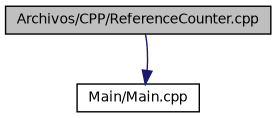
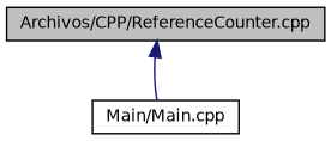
  digraph {
    node [color=black fontname=Helvetica fontsize=10 shape=record style=filled]
    n1 [fillcolor=grey75 fontcolor=black height=0.2 label="Archivos/CPP/ReferenceCounter.cpp" width=0.4]
    n2 [fillcolor=white height=0.2 label="Main/Main.cpp" width=0.4]
-   n2 -> n1 [color=midnightblue dir=back fontname=Helvetica fontsize=10 labelfontname=Helvetica labelfontsize=10 style=solid]
+   n1 -> n2 [color=midnightblue dir=back fontname=Helvetica fontsize=10 labelfontname=Helvetica labelfontsize=10 style=solid]
  }
